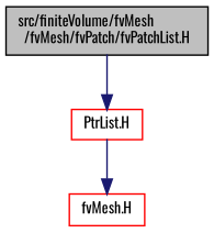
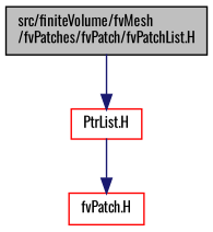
  digraph {
    fontname=Oswald
    node [color=red fontname=Oswald fontsize=10 shape=record]
    edge [color=midnightblue fontname=Oswald fontsize=10 labelfontname=Helvetica labelfontsize=10 style=solid]
-   n1 [color=black fillcolor=grey75 fontcolor=black height=0.2 label="src/finiteVolume/fvMesh\l/fvMesh/fvPatch/fvPatchList.H" style=filled width=0.4]
+   n1 [color=black fillcolor=grey75 fontcolor=black height=0.2 label="src/finiteVolume/fvMesh\l/fvPatches/fvPatch/fvPatchList.H" style=filled width=0.4]
    n2 [height=0.2 label="PtrList.H" width=0.4]
-   n3 [height=0.2 label="fvMesh.H" width=0.4]
+   n3 [height=0.2 label="fvPatch.H" width=0.4]
    n1 -> n2
    n2 -> n3
  }
